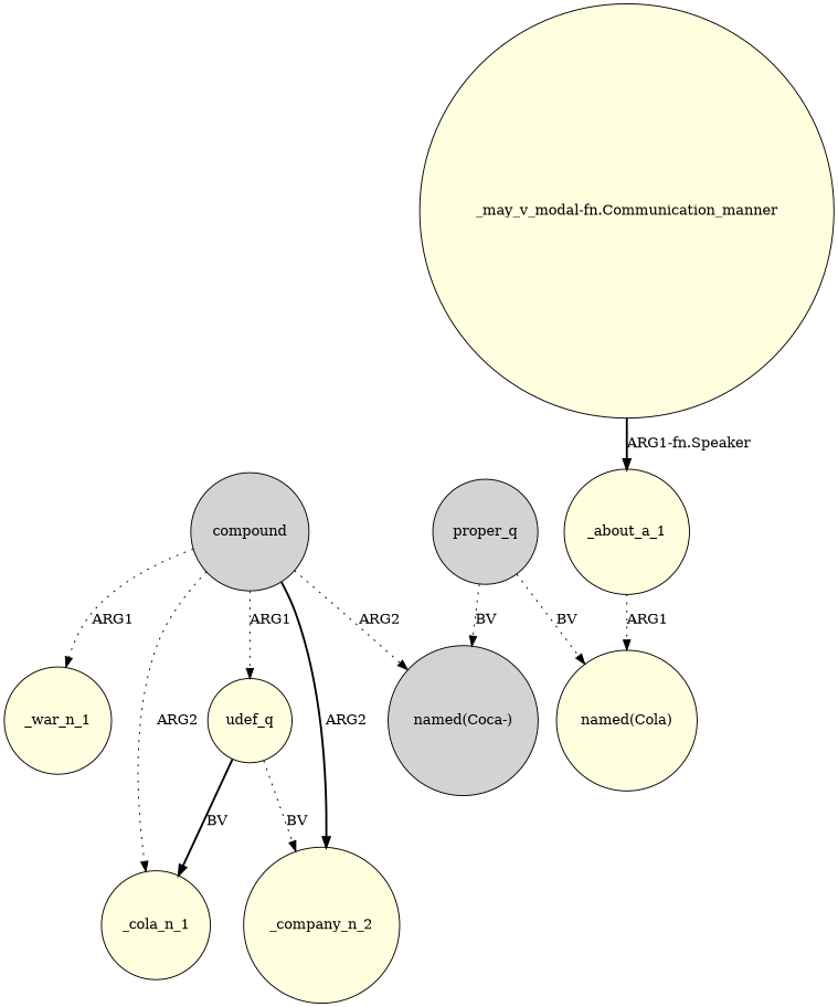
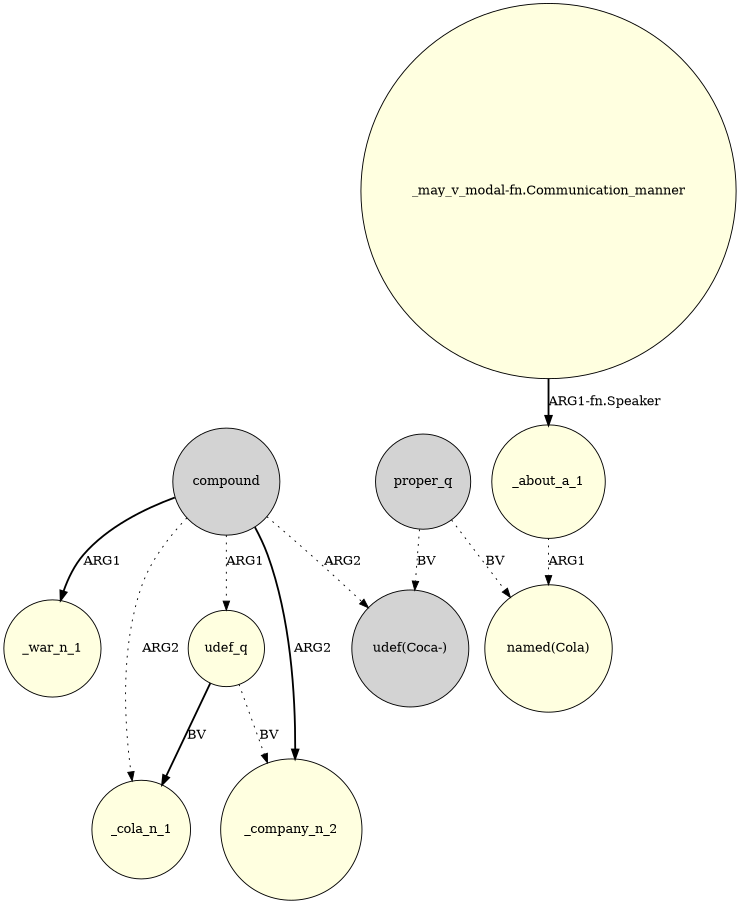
  digraph {
    node [fillcolor=lightyellow shape=circle style=filled]
    edge [style=dotted]
    udef_q
    _cola_n_1
    n3 [label=_company_n_2]
    compound [fillcolor=lightgrey]
-   "named(Coca-)" [fillcolor=lightgrey]
+   "named(Coca-)" [fillcolor=lightgrey label="udef(Coca-)"]
    _war_n_1
    _about_a_1
    "named(Cola)"
    "_may_v_modal-fn.Communication_manner"
    proper_q [fillcolor=lightgrey]
    udef_q -> _cola_n_1 [label=BV style=bold]
    udef_q -> n3 [label=BV]
    compound -> udef_q [label=ARG1]
    compound -> _cola_n_1 [label=ARG2]
    compound -> n3 [label=ARG2 style=bold]
    compound -> "named(Coca-)" [label=ARG2]
-   compound -> _war_n_1 [label=ARG1]
+   compound -> _war_n_1 [label=ARG1 style=bold]
    _about_a_1 -> "named(Cola)" [label=ARG1]
    "_may_v_modal-fn.Communication_manner" -> _about_a_1 [label="ARG1-fn.Speaker" style=bold]
    proper_q -> "named(Coca-)" [label=BV]
    proper_q -> "named(Cola)" [label=BV]
  }
